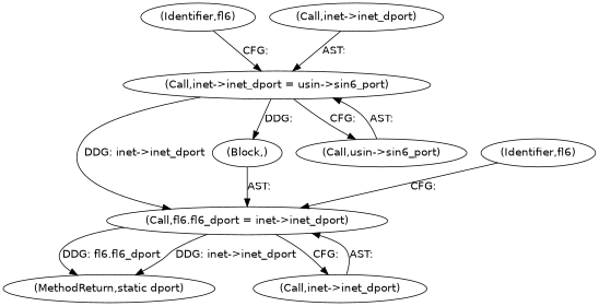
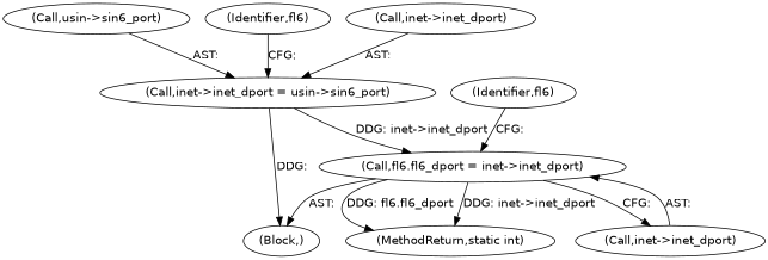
  digraph {
    fontname="DejaVu Sans"
    node [fontname="DejaVu Sans"]
    edge [fontname="DejaVu Sans"]
    n1 [label="(Call,fl6.fl6_dport = inet->inet_dport)"]
    n2 [label="(Block,)"]
-   n3 [label="(MethodReturn,static dport)"]
+   n3 [label="(MethodReturn,static int)"]
    n4 [label="(Call,inet->inet_dport)"]
    n5 [label="(Call,inet->inet_dport = usin->sin6_port)"]
    n6 [label="(Call,usin->sin6_port)"]
    n7 [label="(Identifier,fl6)"]
    n8 [label="(Identifier,fl6)"]
    n9 [label="(Call,inet->inet_dport)"]
-   n2 -> n1 [label="AST: "]
+   n1 -> n2 [label="AST: "]
    n1 -> n3 [label="DDG: fl6.fl6_dport"]
    n1 -> n3 [label="DDG: inet->inet_dport"]
    n1 -> n4 [label="CFG: "]
    n4 -> n1 [label="AST: "]
    n5 -> n1 [label="DDG: inet->inet_dport"]
    n5 -> n2 [label="DDG: "]
-   n5 -> n6 [label="CFG: "]
    n6 -> n5 [label="AST: "]
    n7 -> n1 [label="CFG: "]
    n8 -> n5 [label="CFG: "]
    n9 -> n5 [label="AST: "]
  }
